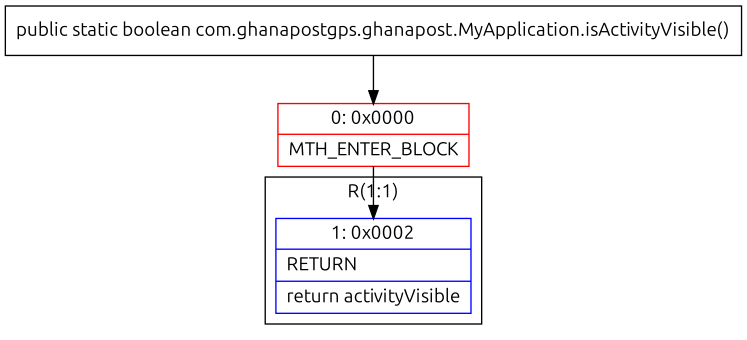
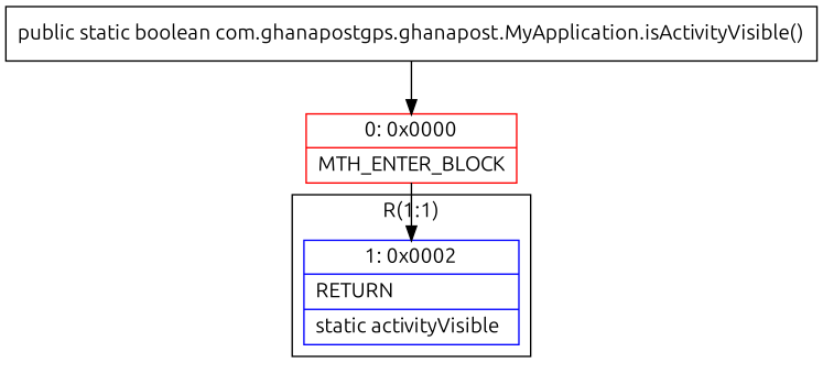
  digraph {
    fontname=Ubuntu
    node [shape=record fontname=Ubuntu]
    edge [fontname=Ubuntu]
-   n1 [color=blue label="{1\:\ 0x0002|RETURN\l|return activityVisible\l}"]
+   n1 [color=blue label="{1\:\ 0x0002|RETURN\l|static activityVisible\l}"]
    n2 [color=red label="{0\:\ 0x0000|MTH_ENTER_BLOCK\l}"]
    n3 [label="{public static boolean com.ghanapostgps.ghanapost.MyApplication.isActivityVisible() }"]
    subgraph cluster_1 {
      label="R(1:1)"
      n1
    }
    n2 -> n1
    n3 -> n2
  }
